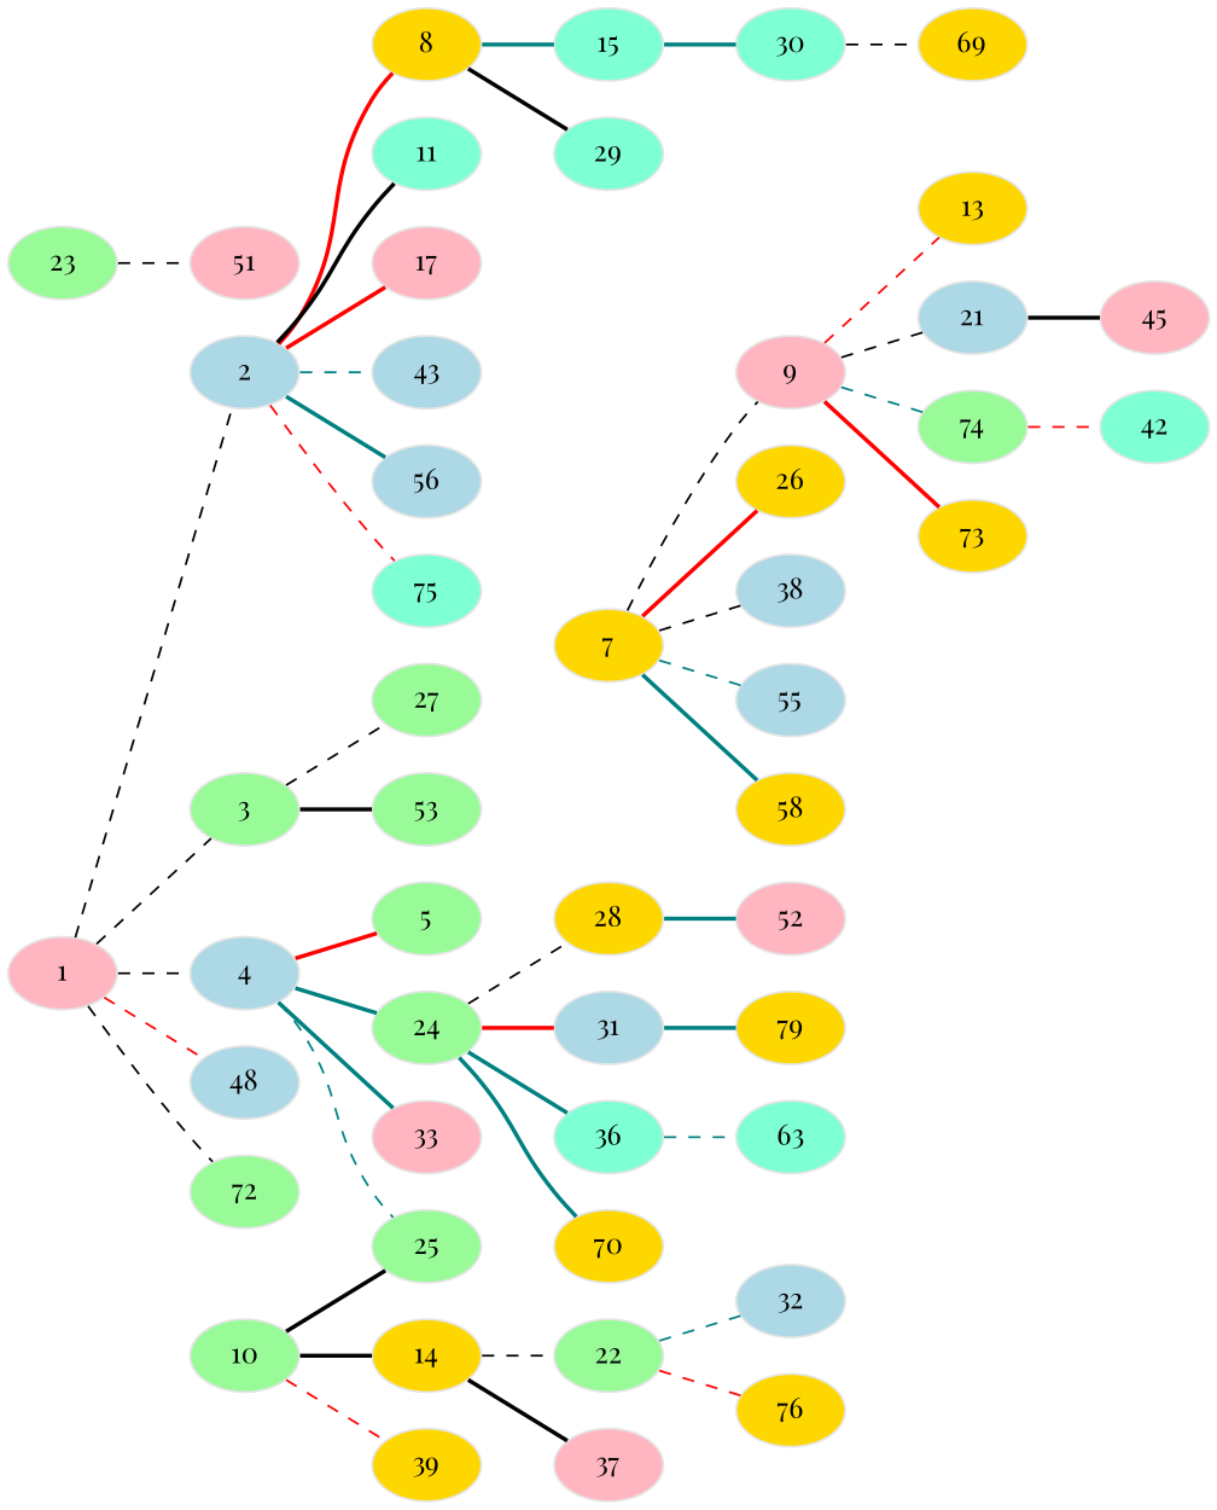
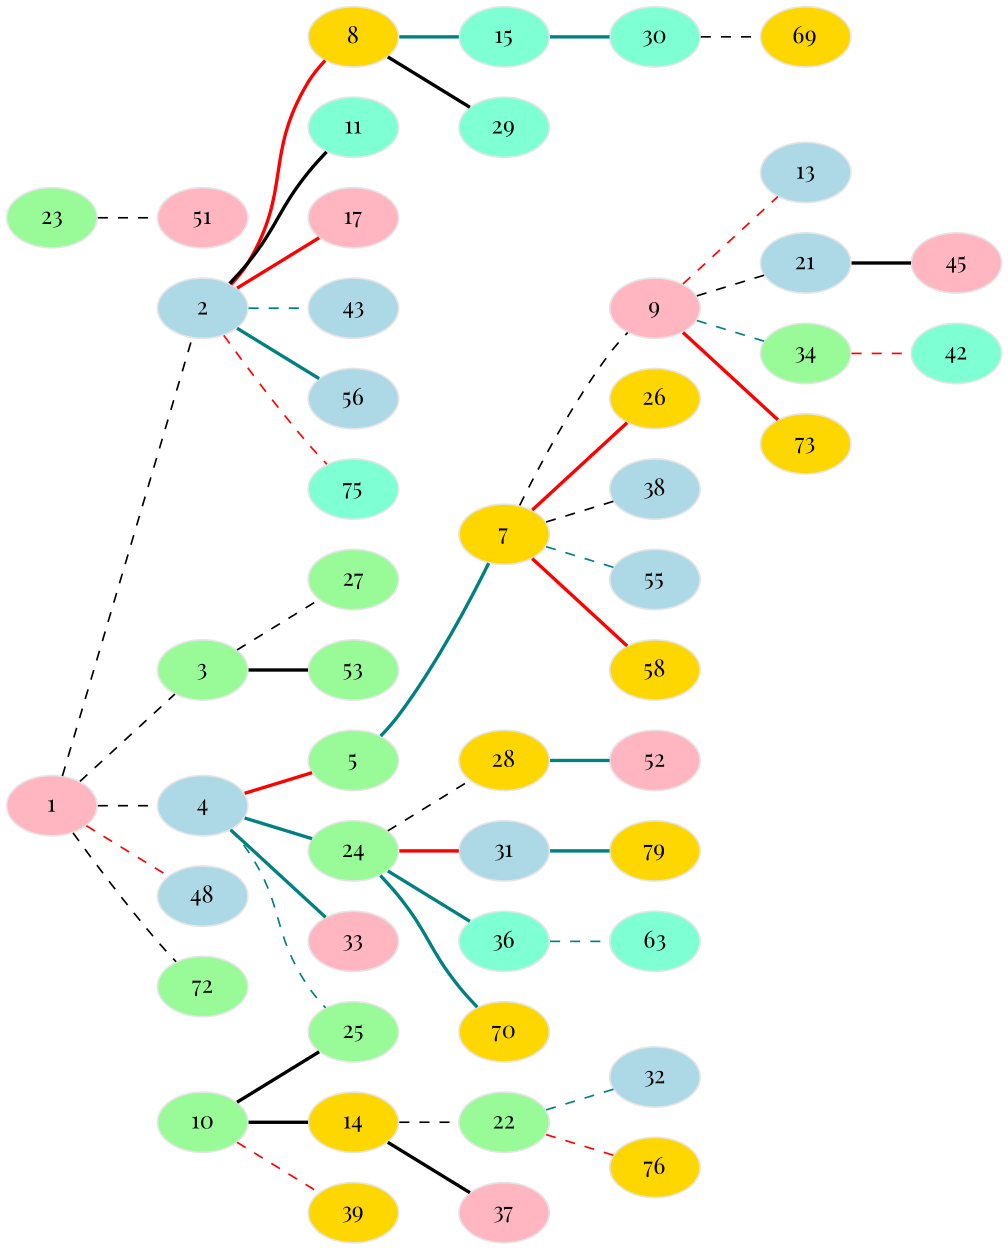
  graph {
    fontname="Playfair Display"
    rankdir=LR
    node [color=gray90 fillcolor=gold fontname="Playfair Display" style=filled]
    edge [color=black fontname="Playfair Display" style=dashed]
    1 [fillcolor=lightpink super="+12"]
    2 [fillcolor=lightblue super="+60"]
    3 [fillcolor=palegreen super="+78"]
    4 [fillcolor=lightblue super="+68"]
    48 [fillcolor=lightblue super="+67"]
    72 [fillcolor=palegreen]
    8 [super="+66"]
    11 [fillcolor=aquamarine super="+35"]
    17 [fillcolor=lightpink super="+71"]
    43 [fillcolor=lightblue]
    56 [fillcolor=lightblue]
    75 [fillcolor=aquamarine]
    27 [fillcolor=palegreen]
    53 [fillcolor=palegreen]
    5 [fillcolor=palegreen super="+6"]
    24 [fillcolor=palegreen]
    33 [fillcolor=lightpink super="+41"]
    25 [fillcolor=palegreen super="+44"]
    15 [fillcolor=aquamarine]
    29 [fillcolor=aquamarine]
    7 [super="+16"]
    10 [fillcolor=palegreen super="+18"]
    14
    39 [super="+54"]
    28 [super="+47"]
    31 [fillcolor=lightblue super="+46"]
    36 [fillcolor=aquamarine super="+49"]
    70
    9 [fillcolor=lightpink super="+20"]
    26 [super="+64"]
    38 [fillcolor=lightblue super="+59"]
    55 [fillcolor=lightblue]
    58 [super="+74"]
    23 [fillcolor=palegreen super="+50"]
    51 [fillcolor=lightpink]
-   13 [super="+19"]
+   13 [fillcolor=lightblue super="+19"]
    21 [fillcolor=lightblue]
-   34 [fillcolor=palegreen super="+57" label=74]
+   34 [fillcolor=palegreen super="+57"]
    73
    30 [fillcolor=aquamarine]
    69 [super="+77"]
    45 [fillcolor=lightpink super="+62"]
    42 [fillcolor=aquamarine super="+65"]
    22 [fillcolor=palegreen super="+40"]
    37 [fillcolor=lightpink super="+61"]
    32 [fillcolor=lightblue]
    76
    52 [fillcolor=lightpink]
    79
    63 [fillcolor=aquamarine]
    1 -- 2
    1 -- 3
    1 -- 4
    1 -- 48 [color=red]
    1 -- 72
    2 -- 8 [color=red style=bold]
    2 -- 11 [style=bold]
    2 -- 17 [color=red style=bold]
    2 -- 43 [color=teal]
    2 -- 56 [color=teal style=bold]
    2 -- 75 [color=red]
    3 -- 27
    3 -- 53 [style=bold]
    4 -- 5 [color=red style=bold]
    4 -- 24 [color=teal style=bold]
    4 -- 33 [color=teal style=bold]
    4 -- 25 [color=teal]
    8 -- 15 [color=teal style=bold]
    8 -- 29 [style=bold]
+   5 -- 7 [color=teal style=bold]
    24 -- 28
    24 -- 31 [color=red style=bold]
    24 -- 36 [color=teal style=bold]
    24 -- 70 [color=teal style=bold]
    15 -- 30 [color=teal style=bold]
    7 -- 9
    7 -- 26 [color=red style=bold]
    7 -- 38
    7 -- 55 [color=teal]
-   7 -- 58 [color=teal style=bold]
+   7 -- 58 [color=red style=bold]
    10 -- 25 [style=bold]
    10 -- 14 [style=bold]
    10 -- 39 [color=red]
    14 -- 22
    14 -- 37 [style=bold]
    28 -- 52 [color=teal style=bold]
    31 -- 79 [color=teal style=bold]
    36 -- 63 [color=teal]
    9 -- 13 [color=red]
    9 -- 21
    9 -- 34 [color=teal]
    9 -- 73 [color=red style=bold]
    23 -- 51
    21 -- 45 [style=bold]
    34 -- 42 [color=red]
    30 -- 69
    22 -- 32 [color=teal]
    22 -- 76 [color=red]
  }
